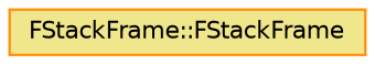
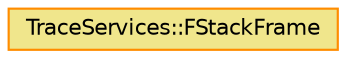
  digraph {
    rankdir=LR
-   n1 [color=darkorange fillcolor=khaki fontname=Helvetica fontsize=10 height=0.2 label="FStackFrame::FStackFrame" shape=box style=filled width=0.4]
+   n1 [color=darkorange fillcolor=khaki fontname=Helvetica fontsize=10 height=0.2 label="TraceServices::FStackFrame" shape=box style=filled width=0.4]
  }
